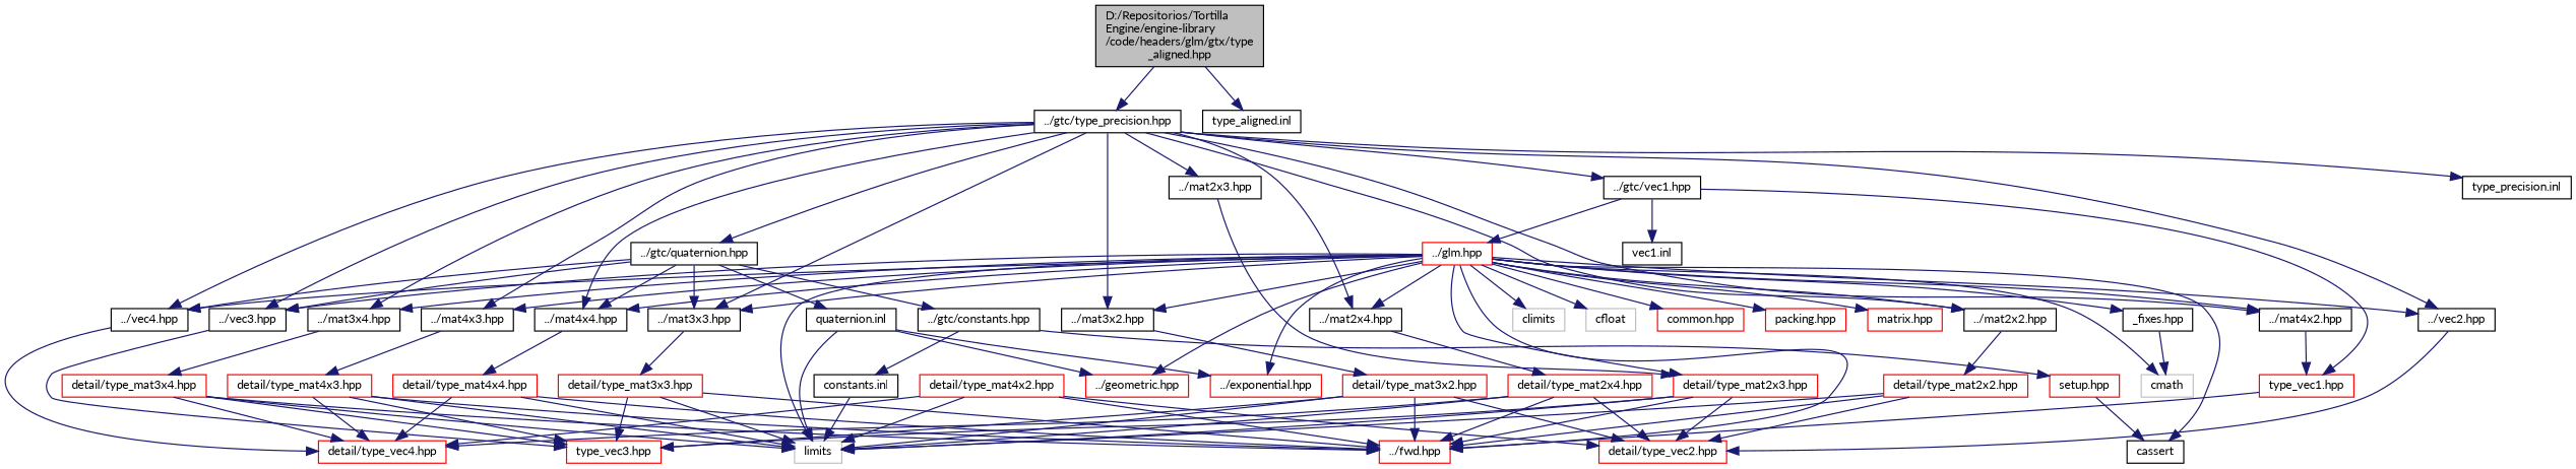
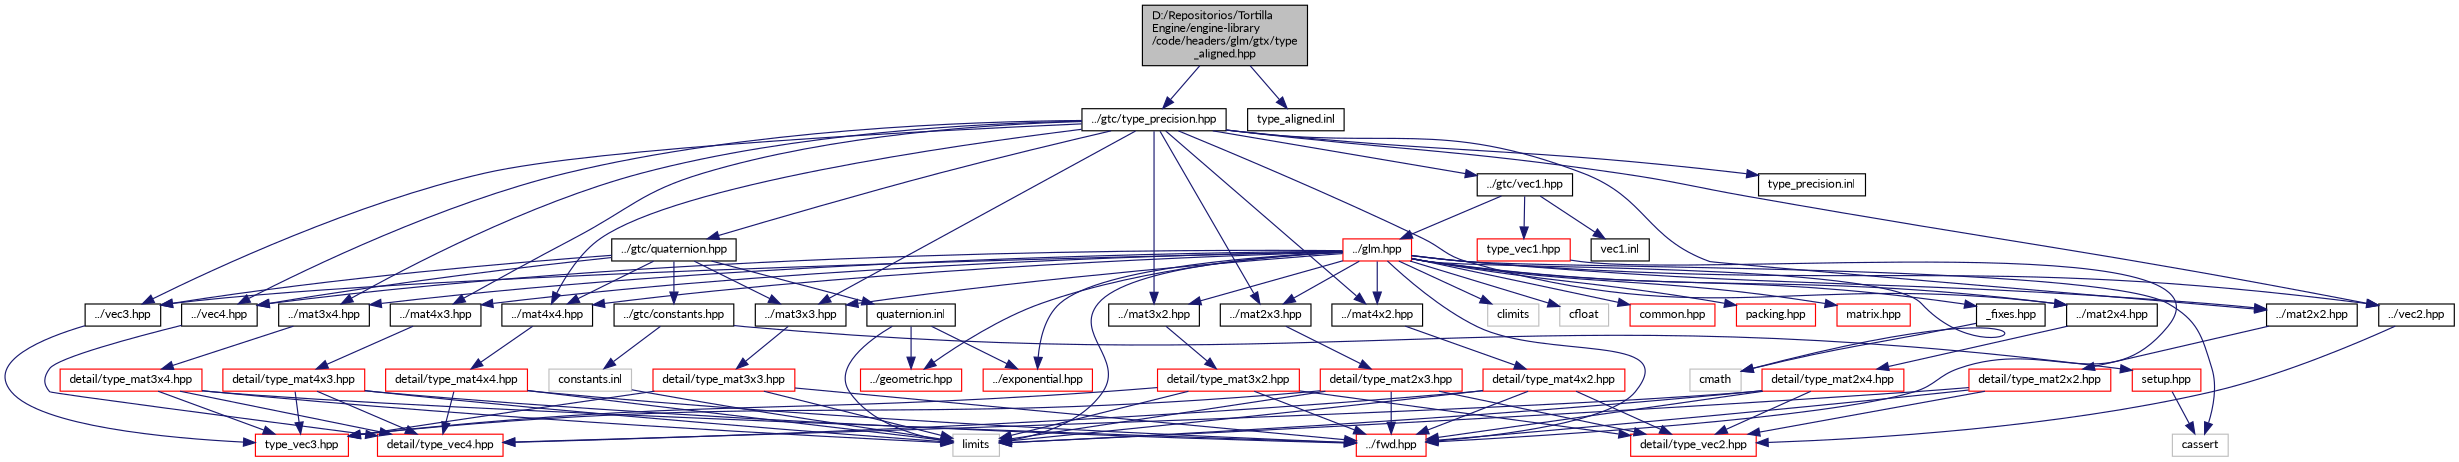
  digraph {
    fontname=Lato
    node [color=black fillcolor=white fontname=Lato fontsize=10 shape=record style=filled]
    edge [color=midnightblue fontname=Lato fontsize=10 labelfontname=Helvetica labelfontsize=10 style=solid]
    n1 [fillcolor=grey75 fontcolor=black height=0.2 label="D:/Repositorios/Tortilla\lEngine/engine-library\l/code/headers/glm/gtx/type\l_aligned.hpp" width=0.4]
    n2 [height=0.2 label="../gtc/type_precision.hpp" width=0.4]
    n3 [height=0.2 label="type_aligned.inl" width=0.4]
    n4 [height=0.2 label="../gtc/quaternion.hpp" width=0.4]
    n5 [height=0.2 label="../mat3x3.hpp" width=0.4]
    n6 [height=0.2 label="../mat4x4.hpp" width=0.4]
    n7 [height=0.2 label="../vec3.hpp" width=0.4]
    n8 [height=0.2 label="../vec4.hpp" width=0.4]
    n9 [height=0.2 label="../gtc/vec1.hpp" width=0.4]
    n10 [height=0.2 label="../vec2.hpp" width=0.4]
    n11 [height=0.2 label="../mat2x2.hpp" width=0.4]
    n12 [height=0.2 label="../mat2x3.hpp" width=0.4]
    n13 [height=0.2 label="../mat2x4.hpp" width=0.4]
    n14 [height=0.2 label="../mat3x2.hpp" width=0.4]
    n15 [height=0.2 label="../mat3x4.hpp" width=0.4]
    n16 [height=0.2 label="../mat4x2.hpp" width=0.4]
    n17 [height=0.2 label="../mat4x3.hpp" width=0.4]
    n18 [height=0.2 label="type_precision.inl" width=0.4]
    n19 [height=0.2 label="../gtc/constants.hpp" width=0.4]
    n20 [height=0.2 label="quaternion.inl" width=0.4]
    n21 [color=red height=0.2 label="detail/type_mat3x3.hpp" width=0.4]
    n22 [color=red height=0.2 label="detail/type_mat4x4.hpp" width=0.4]
    n23 [color=red height=0.2 label="type_vec3.hpp" width=0.4]
    n24 [color=red height=0.2 label="detail/type_vec4.hpp" width=0.4]
    n25 [color=red height=0.2 label="../glm.hpp" width=0.4]
    n26 [color=red height=0.2 label="type_vec1.hpp" width=0.4]
    n27 [height=0.2 label="vec1.inl" width=0.4]
    n28 [color=red height=0.2 label="detail/type_vec2.hpp" width=0.4]
    n29 [color=red height=0.2 label="detail/type_mat2x2.hpp" width=0.4]
    n30 [color=red height=0.2 label="detail/type_mat2x3.hpp" width=0.4]
    n31 [color=red height=0.2 label="detail/type_mat2x4.hpp" width=0.4]
    n32 [color=red height=0.2 label="detail/type_mat3x2.hpp" width=0.4]
    n33 [color=red height=0.2 label="detail/type_mat3x4.hpp" width=0.4]
    n34 [color=red height=0.2 label="detail/type_mat4x2.hpp" width=0.4]
    n35 [color=red height=0.2 label="detail/type_mat4x3.hpp" width=0.4]
    n36 [color=red height=0.2 label="setup.hpp" width=0.4]
-   n37 [height=0.2 label="constants.inl" width=0.4]
+   n37 [color=grey75 height=0.2 label="constants.inl" width=0.4]
    n38 [color=grey75 height=0.2 label=limits width=0.4]
    n39 [color=red height=0.2 label="../geometric.hpp" width=0.4]
    n40 [color=red height=0.2 label="../exponential.hpp" width=0.4]
    n41 [color=red height=0.2 label="../fwd.hpp" width=0.4]
-   n42 [height=0.2 label=cassert width=0.4]
+   n42 [color=grey75 height=0.2 label=cassert width=0.4]
    n43 [height=0.2 label="_fixes.hpp" width=0.4]
    n44 [color=grey75 height=0.2 label=cmath width=0.4]
    n45 [color=grey75 height=0.2 label=climits width=0.4]
    n46 [color=grey75 height=0.2 label=cfloat width=0.4]
    n47 [color=red height=0.2 label="common.hpp" width=0.4]
    n48 [color=red height=0.2 label="packing.hpp" width=0.4]
    n49 [color=red height=0.2 label="matrix.hpp" width=0.4]
    n1 -> n2
    n1 -> n3
    n2 -> n4
    n2 -> n5
    n2 -> n6
    n2 -> n7
    n2 -> n8
    n2 -> n9
    n2 -> n10
    n2 -> n11
    n2 -> n12
    n2 -> n13
    n2 -> n14
    n2 -> n15
    n2 -> n16
    n2 -> n17
    n2 -> n18
    n4 -> n5
    n4 -> n6
    n4 -> n7
    n4 -> n8
    n4 -> n19
    n4 -> n20
    n5 -> n21
    n6 -> n22
    n7 -> n23
    n8 -> n24
    n9 -> n25
    n9 -> n26
    n9 -> n27
    n10 -> n28
    n11 -> n29
    n12 -> n30
    n13 -> n31
    n14 -> n32
    n15 -> n33
-   n16 -> n26
+   n16 -> n34
    n17 -> n35
    n19 -> n36
    n19 -> n37
    n20 -> n38
    n20 -> n39
    n20 -> n40
    n21 -> n23
    n21 -> n38
    n21 -> n41
    n22 -> n24
    n22 -> n38
    n22 -> n41
    n25 -> n5
    n25 -> n6
    n25 -> n7
    n25 -> n8
    n25 -> n10
    n25 -> n11
-   n25 -> n30
+   n25 -> n12
    n25 -> n13
    n25 -> n14
    n25 -> n15
    n25 -> n16
    n25 -> n17
    n25 -> n38
    n25 -> n39
    n25 -> n40
    n25 -> n41
    n25 -> n42
    n25 -> n43
    n25 -> n44
    n25 -> n45
    n25 -> n46
    n25 -> n47
    n25 -> n48
    n25 -> n49
    n26 -> n41
    n29 -> n28
    n29 -> n38
    n29 -> n41
    n30 -> n23
    n30 -> n28
    n30 -> n38
    n30 -> n41
    n31 -> n24
    n31 -> n28
    n31 -> n38
    n31 -> n41
    n32 -> n23
    n32 -> n28
    n32 -> n38
    n32 -> n41
    n33 -> n23
    n33 -> n24
    n33 -> n38
    n33 -> n41
    n34 -> n24
    n34 -> n28
    n34 -> n38
    n34 -> n41
    n35 -> n23
    n35 -> n24
    n35 -> n38
    n35 -> n41
    n36 -> n42
    n37 -> n38
    n43 -> n44
  }
